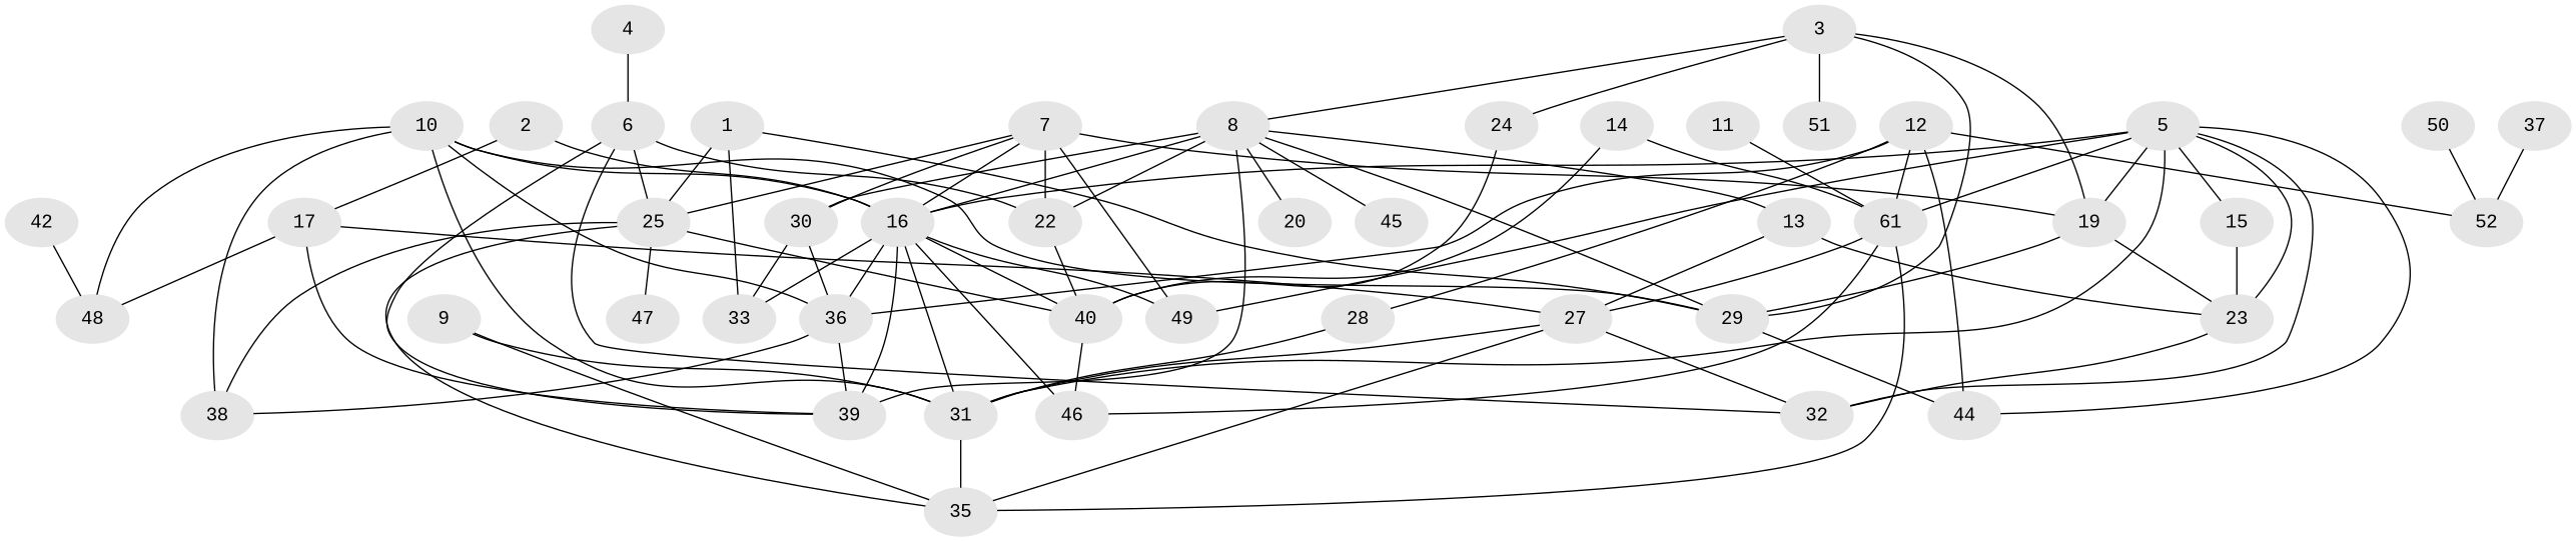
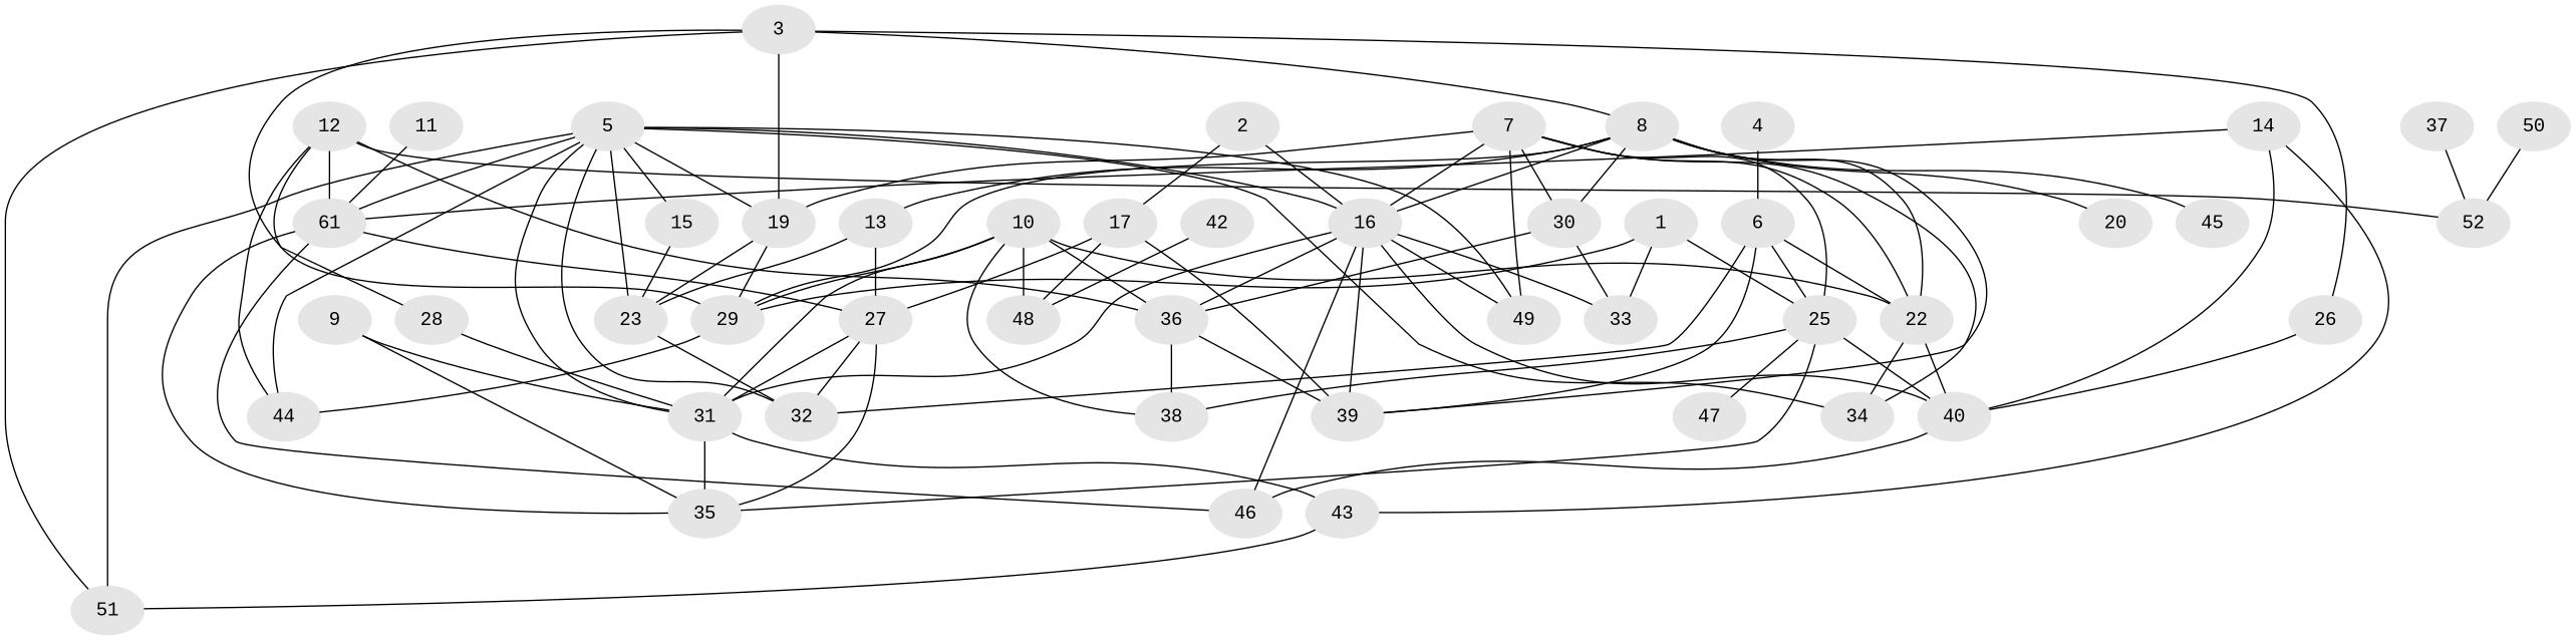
  graph {
    fontname="Liberation Mono"
    node [color=gray90 fontname="Liberation Mono" style=filled]
    edge [fontname="Liberation Mono" weight=1.0]
    1
    25
    29
    33
    35
    38
    40
    47
    44
    2
    16
    17
    31
    49
    39
    36
    46
    48
    27
    3
    8
    19
-   24
+   24 [label=26]
    51
    22
    30
    13
    20
    45
    23
    4
    6
    32
    5
    15
    n36 [label=61]
+   34
+   43
    7
    9
    10
    11
    12
    28
    52
    14
    37
    42
    50
    1 -- 25
    1 -- 29
    1 -- 33
    25 -- 35
    25 -- 38
    25 -- 40
    25 -- 47
    29 -- 44
    40 -- 46
    2 -- 16
    2 -- 17
    16 -- 33
    16 -- 40
    16 -- 31
    16 -- 49
    16 -- 39 [weight=2.0]
    16 -- 36
    16 -- 46 [weight=2.0]
    17 -- 39
    17 -- 48
    17 -- 27
    31 -- 35
+   31 -- 43
    36 -- 38
    36 -- 39 [weight=2.0]
    27 -- 35
    27 -- 31
    27 -- 32
    3 -- 29
    3 -- 8
    3 -- 19
    3 -- 24
    3 -- 51
    8 -- 29
    8 -- 16
    8 -- 39 [weight=2.0]
    8 -- 22
    8 -- 30
    8 -- 13
    8 -- 20
    8 -- 45
    19 -- 29
    19 -- 23
    24 -- 40
    22 -- 40
+   22 -- 34
    30 -- 33
    30 -- 36
    13 -- 27
    13 -- 23
    23 -- 32
    4 -- 6
    6 -- 25
    6 -- 39
    6 -- 22
    6 -- 32
    5 -- 44
    5 -- 16
    5 -- 31
    5 -- 49
    5 -- 19 [weight=2.0]
+   5 -- 51
    5 -- 23
    5 -- 32 [weight=2.0]
    5 -- 15
    5 -- n36
+   5 -- 34
    15 -- 23
    n36 -- 35
    n36 -- 46
    n36 -- 27
+   43 -- 51
    7 -- 25
    7 -- 16
    7 -- 49
    7 -- 19 [weight=2.0]
    7 -- 22
    7 -- 30
+   7 -- 34
    9 -- 35
    9 -- 31
    10 -- 29
    10 -- 38
-   10 -- 16
+   10 -- 22
    10 -- 31 [weight=2.0]
    10 -- 36
    10 -- 48
    11 -- n36
    12 -- 44
    12 -- 36
    12 -- n36
    12 -- 28
    12 -- 52
    28 -- 31
    14 -- 40
    14 -- n36
+   14 -- 43
    37 -- 52
    42 -- 48
    50 -- 52
  }
